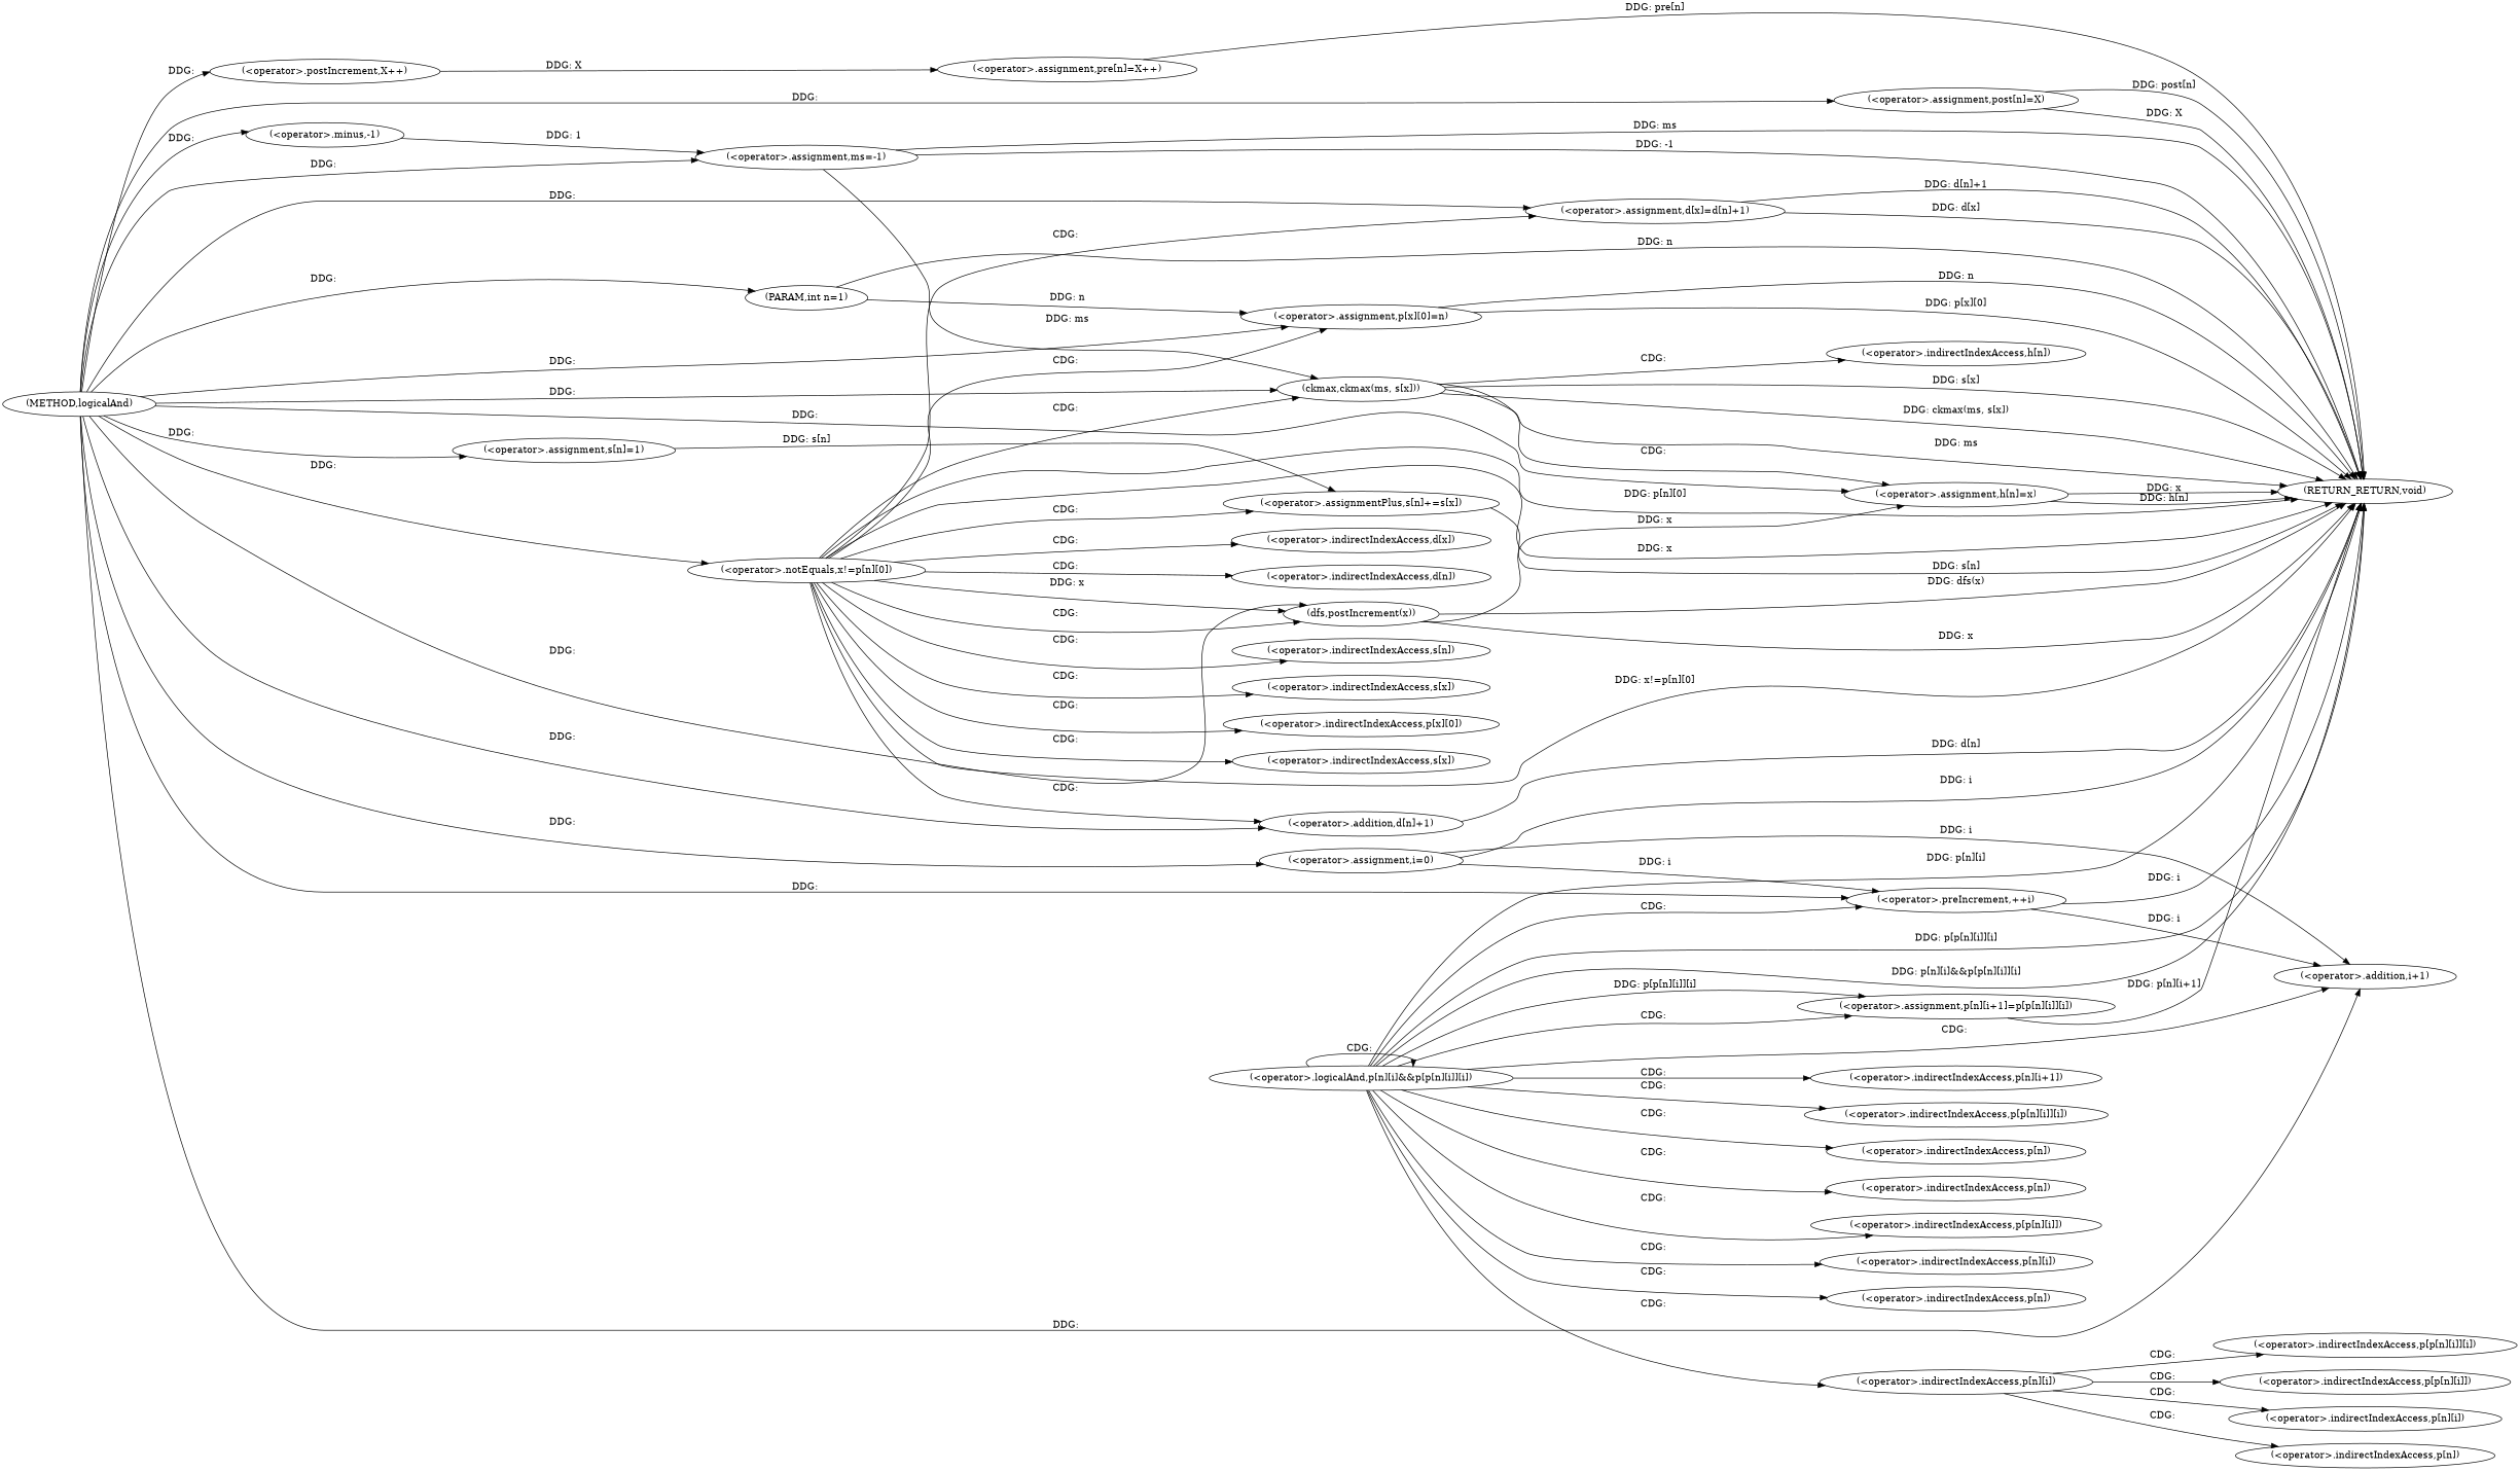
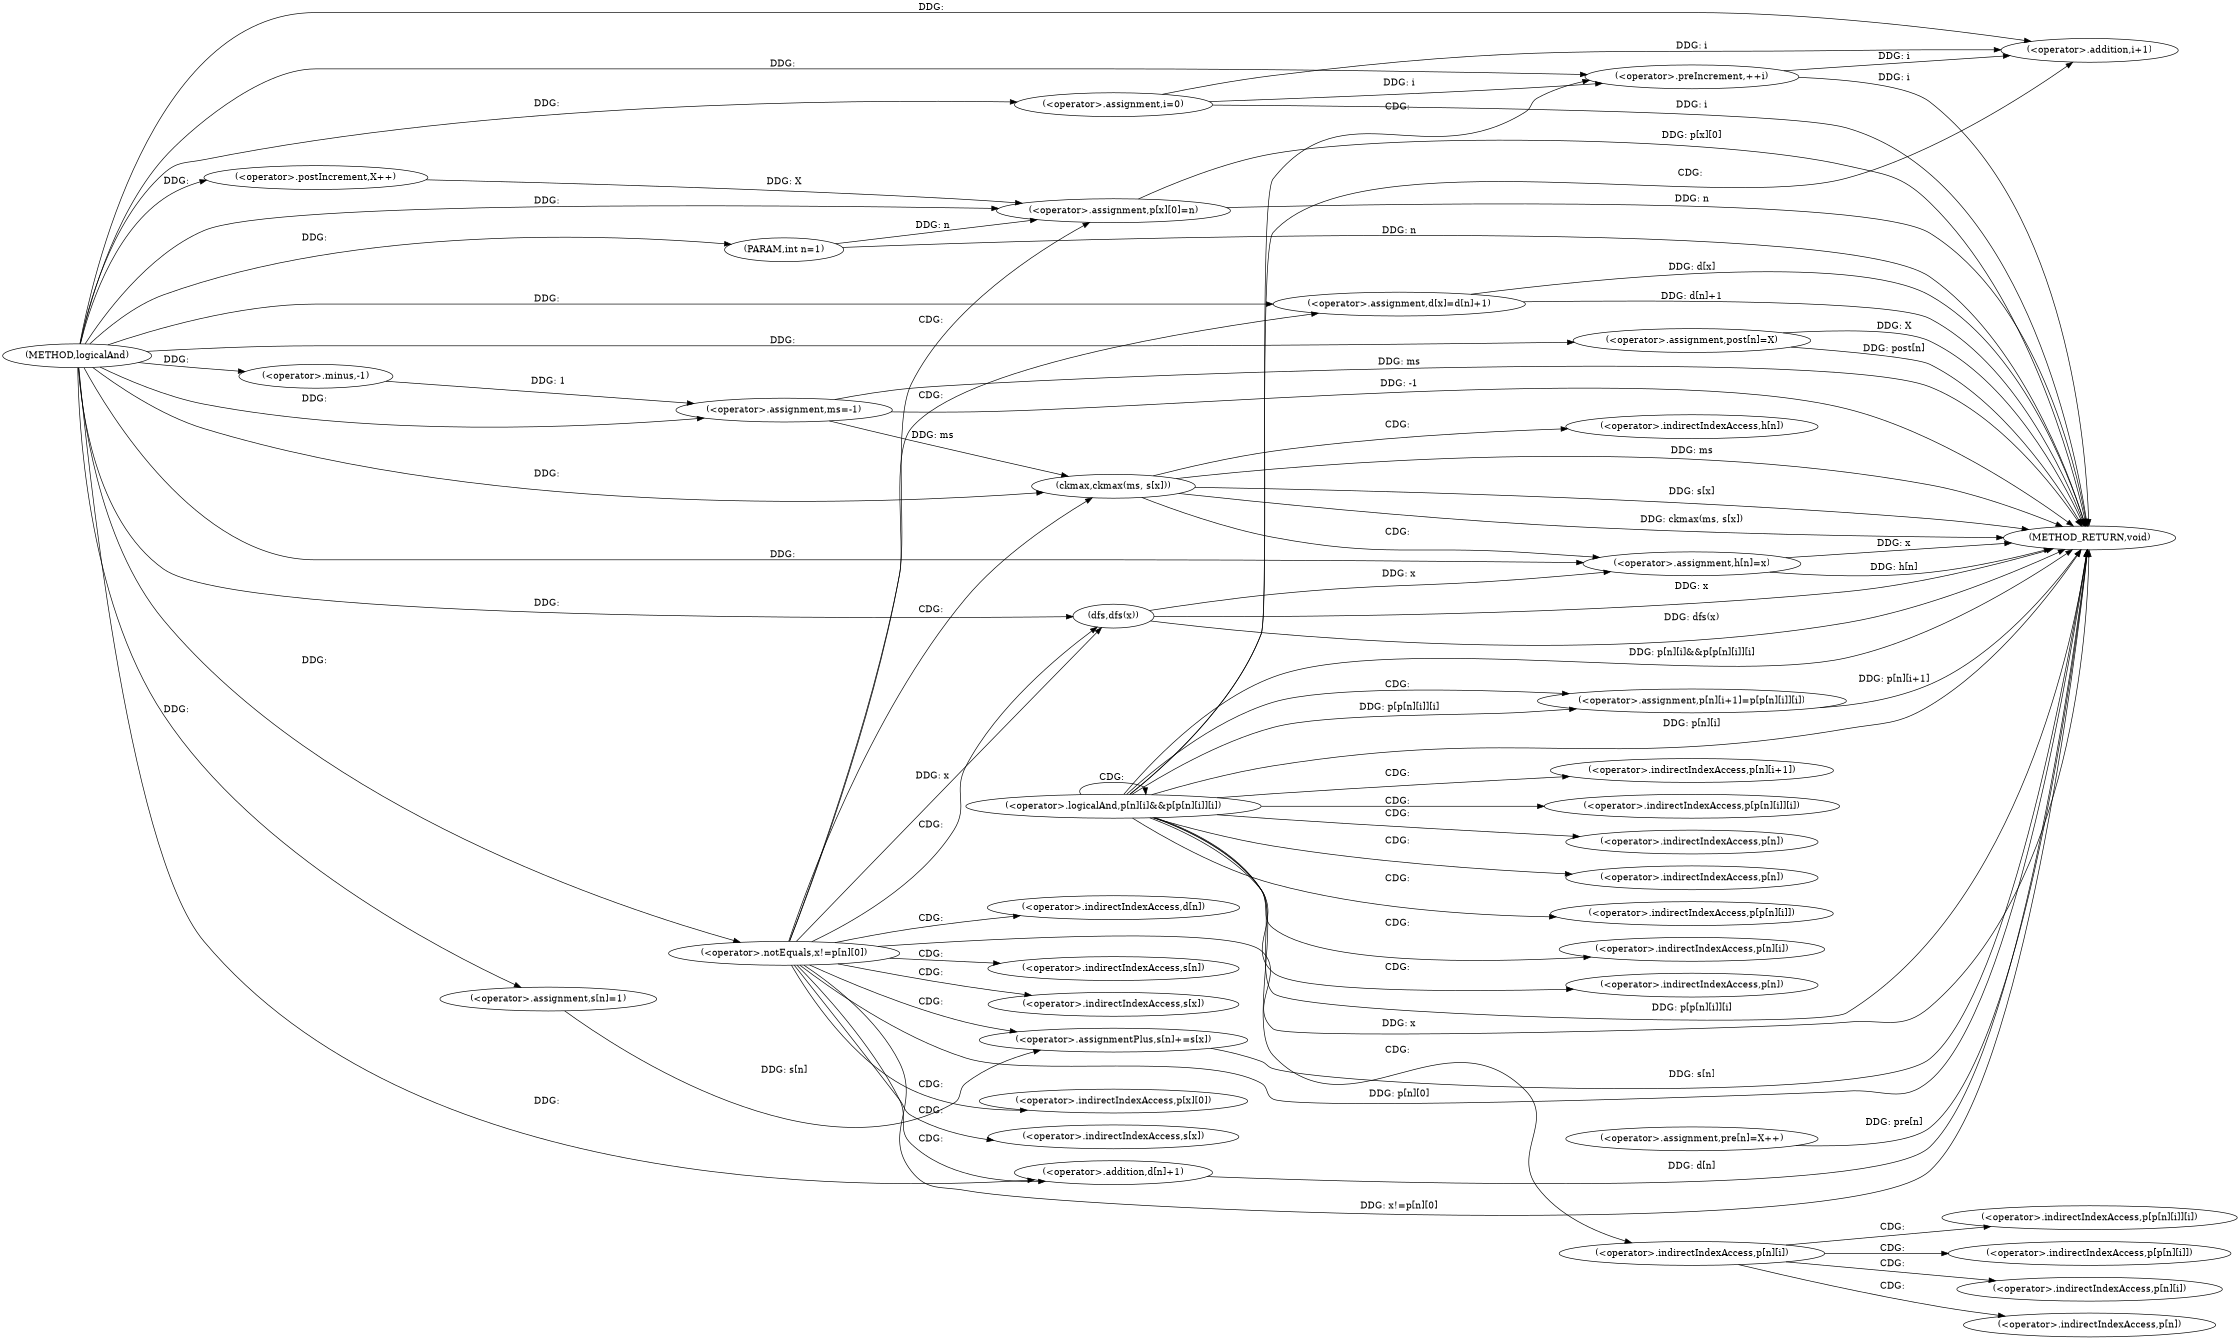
  digraph {
    rankdir=LR
    n1 [label="(METHOD,logicalAnd)"]
    n2 [label="(PARAM,int n=1)"]
    n3 [label="(<operator>.assignment,s[n]=1)"]
    n4 [label="(<operator>.assignment,ms=-1)"]
    n5 [label="(<operator>.assignment,post[n]=X)"]
    n6 [label="(<operator>.assignment,i=0)"]
    n7 [label="(<operator>.preIncrement,++i)"]
    n8 [label="(<operator>.notEquals,x!=p[n][0])"]
    n9 [label="(<operator>.postIncrement,X++)"]
    n10 [label="(<operator>.minus,-1)"]
    n11 [label="(<operator>.assignment,p[x][0]=n)"]
    n12 [label="(ckmax,ckmax(ms, s[x]))"]
    n13 [label="(<operator>.assignment,h[n]=x)"]
    n14 [label="(<operator>.addition,i+1)"]
    n15 [label="(<operator>.assignment,d[x]=d[n]+1)"]
-   n16 [label="(dfs,postIncrement(x))"]
+   n16 [label="(dfs,dfs(x))"]
    n17 [label="(<operator>.addition,d[n]+1)"]
-   n18 [label="(RETURN_RETURN,void)"]
+   n18 [label="(METHOD_RETURN,void)"]
    n19 [label="(<operator>.assignmentPlus,s[n]+=s[x])"]
    n20 [label="(<operator>.indirectIndexAccess,p[x][0])"]
    n21 [label="(<operator>.indirectIndexAccess,s[x])"]
-   n22 [label="(<operator>.indirectIndexAccess,d[x])"]
    n23 [label="(<operator>.indirectIndexAccess,d[n])"]
    n24 [label="(<operator>.indirectIndexAccess,s[n])"]
    n25 [label="(<operator>.indirectIndexAccess,s[x])"]
    n26 [label="(<operator>.assignment,pre[n]=X++)"]
    n27 [label="(<operator>.indirectIndexAccess,h[n])"]
    n28 [label="(<operator>.logicalAnd,p[n][i]&&p[p[n][i]][i])"]
    n29 [label="(<operator>.assignment,p[n][i+1]=p[p[n][i]][i])"]
    n30 [label="(<operator>.indirectIndexAccess,p[n][i])"]
    n31 [label="(<operator>.indirectIndexAccess,p[n][i+1])"]
    n32 [label="(<operator>.indirectIndexAccess,p[p[n][i]][i])"]
    n33 [label="(<operator>.indirectIndexAccess,p[n])"]
    n34 [label="(<operator>.indirectIndexAccess,p[n])"]
    n35 [label="(<operator>.indirectIndexAccess,p[p[n][i]])"]
    n36 [label="(<operator>.indirectIndexAccess,p[n][i])"]
    n37 [label="(<operator>.indirectIndexAccess,p[n])"]
    n38 [label="(<operator>.indirectIndexAccess,p[p[n][i]][i])"]
    n39 [label="(<operator>.indirectIndexAccess,p[p[n][i]])"]
    n40 [label="(<operator>.indirectIndexAccess,p[n][i])"]
    n41 [label="(<operator>.indirectIndexAccess,p[n])"]
    n1 -> n2 [label="DDG: "]
    n1 -> n3 [label="DDG: "]
    n1 -> n4 [label="DDG: "]
    n1 -> n5 [label="DDG: "]
    n1 -> n6 [label="DDG: "]
    n1 -> n7 [label="DDG: "]
    n1 -> n8 [label="DDG: "]
    n1 -> n9 [label="DDG: "]
    n1 -> n10 [label="DDG: "]
    n1 -> n11 [label="DDG: "]
    n1 -> n12 [label="DDG: "]
    n1 -> n13 [label="DDG: "]
    n1 -> n14 [label="DDG: "]
    n1 -> n15 [label="DDG: "]
    n1 -> n16 [label="DDG: "]
    n1 -> n17 [label="DDG: "]
    n2 -> n11 [label="DDG: n"]
    n2 -> n18 [label="DDG: n"]
    n3 -> n19 [label="DDG: s[n]"]
    n4 -> n12 [label="DDG: ms"]
    n4 -> n18 [label="DDG: ms"]
    n4 -> n18 [label="DDG: -1"]
    n5 -> n18 [label="DDG: post[n]"]
    n5 -> n18 [label="DDG: X"]
    n6 -> n7 [label="DDG: i"]
    n6 -> n14 [label="DDG: i"]
    n6 -> n18 [label="DDG: i"]
    n7 -> n14 [label="DDG: i"]
    n7 -> n18 [label="DDG: i"]
    n8 -> n11 [label="CDG: "]
    n8 -> n12 [label="CDG: "]
    n8 -> n15 [label="CDG: "]
    n8 -> n16 [label="DDG: x"]
    n8 -> n16 [label="CDG: "]
    n8 -> n17 [label="CDG: "]
    n8 -> n18 [label="DDG: x"]
    n8 -> n18 [label="DDG: p[n][0]"]
    n8 -> n18 [label="DDG: x!=p[n][0]"]
    n8 -> n19 [label="CDG: "]
    n8 -> n20 [label="CDG: "]
    n8 -> n21 [label="CDG: "]
-   n8 -> n22 [label="CDG: "]
    n8 -> n23 [label="CDG: "]
    n8 -> n24 [label="CDG: "]
    n8 -> n25 [label="CDG: "]
-   n9 -> n26 [label="DDG: X"]
+   n9 -> n11 [label="DDG: X"]
    n10 -> n4 [label="DDG: 1"]
    n11 -> n18 [label="DDG: p[x][0]"]
    n11 -> n18 [label="DDG: n"]
    n12 -> n13 [label="CDG: "]
    n12 -> n18 [label="DDG: ms"]
    n12 -> n18 [label="DDG: s[x]"]
    n12 -> n18 [label="DDG: ckmax(ms, s[x])"]
    n12 -> n27 [label="CDG: "]
    n13 -> n18 [label="DDG: h[n]"]
    n13 -> n18 [label="DDG: x"]
    n15 -> n18 [label="DDG: d[x]"]
    n15 -> n18 [label="DDG: d[n]+1"]
    n16 -> n13 [label="DDG: x"]
    n16 -> n18 [label="DDG: x"]
    n16 -> n18 [label="DDG: dfs(x)"]
    n17 -> n18 [label="DDG: d[n]"]
    n19 -> n18 [label="DDG: s[n]"]
    n26 -> n18 [label="DDG: pre[n]"]
    n28 -> n7 [label="CDG: "]
    n28 -> n14 [label="CDG: "]
    n28 -> n18 [label="DDG: p[n][i]"]
    n28 -> n18 [label="DDG: p[p[n][i]][i]"]
    n28 -> n18 [label="DDG: p[n][i]&&p[p[n][i]][i]"]
    n28 -> n28 [label="CDG: "]
    n28 -> n29 [label="DDG: p[p[n][i]][i]"]
    n28 -> n29 [label="CDG: "]
    n28 -> n30 [label="CDG: "]
    n28 -> n31 [label="CDG: "]
    n28 -> n32 [label="CDG: "]
    n28 -> n33 [label="CDG: "]
    n28 -> n34 [label="CDG: "]
    n28 -> n35 [label="CDG: "]
    n28 -> n36 [label="CDG: "]
    n28 -> n37 [label="CDG: "]
    n29 -> n18 [label="DDG: p[n][i+1]"]
    n30 -> n38 [label="CDG: "]
    n30 -> n39 [label="CDG: "]
    n30 -> n40 [label="CDG: "]
    n30 -> n41 [label="CDG: "]
  }
